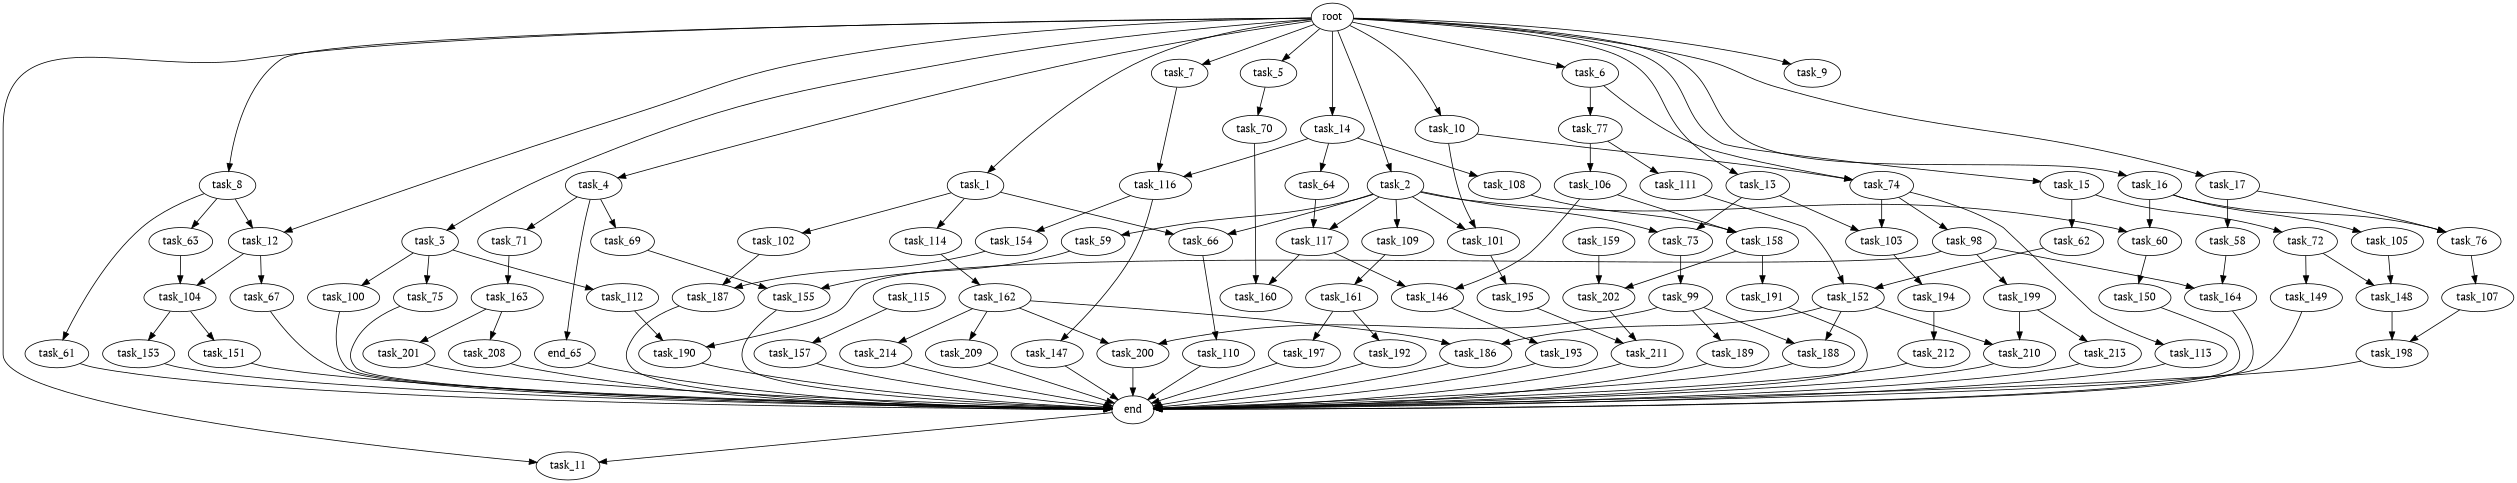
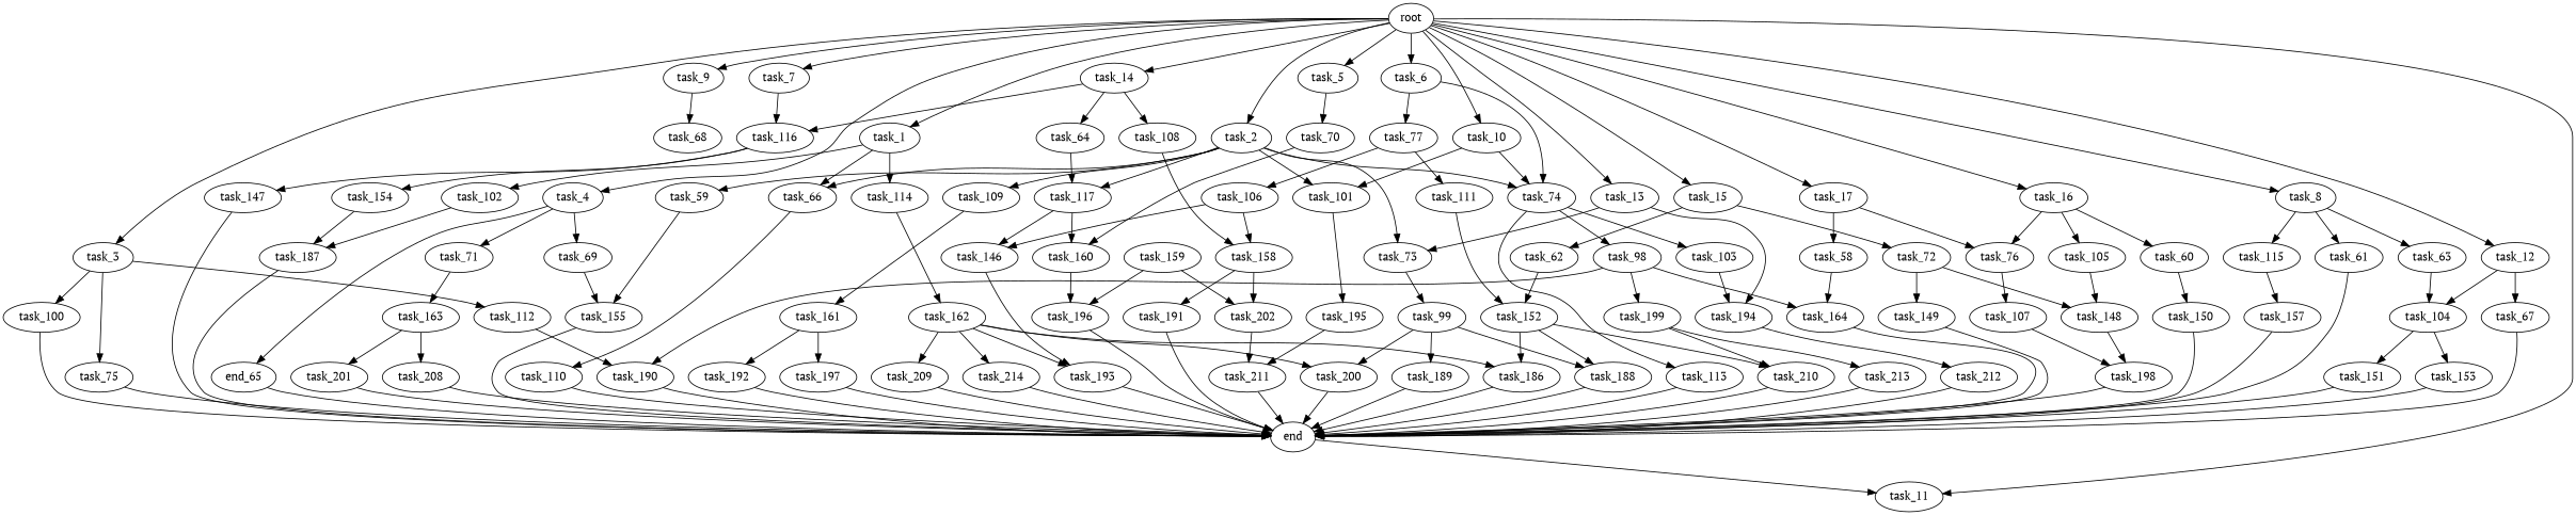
  digraph {
    fontname="PT Serif"
    node [fontname="PT Serif"]
    edge [fontname="PT Serif"]
    root
    task_1
    task_2
    task_3
    task_4
    task_5
    task_6
    task_7
    task_8
    task_9
    task_10
    task_11
    task_12
    task_13
    task_14
    task_15
    task_16
    task_17
    task_66
    task_102
    task_114
    task_59
    task_60
    task_73
    task_101
    task_109
    task_117
    task_75
    task_100
    task_112
    n31 [label=end_65]
    task_69
    task_71
    task_70
    task_74
    task_77
    task_116
    task_61
    task_63
    task_115
+   task_68
    task_67
    task_104
    task_103
    task_64
    task_108
    task_62
    task_72
    task_76
    task_105
    task_58
    task_110
    task_187
    task_162
    task_155
    task_150
    task_99
    task_195
    task_161
    task_160
    task_146
    end
    task_190
    task_163
    task_98
    task_113
    task_106
    task_111
    task_147
    task_154
    task_157
    task_151
    task_153
    task_194
    task_158
    task_152
    task_148
    task_149
    task_107
    task_164
    task_188
    task_186
    task_210
    task_159
    task_202
+   task_196
    task_201
    task_208
    task_198
    task_189
    task_200
    task_199
    task_213
    task_211
    task_212
    task_193
    task_191
    task_192
    task_197
    task_214
    task_209
    root -> task_1
    root -> task_2
    root -> task_3
    root -> task_4
    root -> task_5
    root -> task_6
    root -> task_7
    root -> task_8
    root -> task_9
    root -> task_10
    root -> task_11
    root -> task_12
    root -> task_13
    root -> task_14
    root -> task_15
    root -> task_16
    root -> task_17
    task_1 -> task_66
    task_1 -> task_102
    task_1 -> task_114
    task_2 -> task_66
    task_2 -> task_59
-   task_2 -> task_60
+   task_2 -> task_74
    task_2 -> task_73
    task_2 -> task_101
    task_2 -> task_109
    task_2 -> task_117
    task_3 -> task_75
    task_3 -> task_100
    task_3 -> task_112
    task_4 -> n31
    task_4 -> task_69
    task_4 -> task_71
    task_5 -> task_70
    task_6 -> task_74
    task_6 -> task_77
    task_7 -> task_116
    task_8 -> task_61
    task_8 -> task_63
-   task_8 -> task_12
+   task_8 -> task_115
+   task_9 -> task_68
    task_10 -> task_101
    task_10 -> task_74
    task_12 -> task_67
    task_12 -> task_104
    task_13 -> task_73
-   task_13 -> task_103
+   task_13 -> task_194
    task_14 -> task_116
    task_14 -> task_64
    task_14 -> task_108
    task_15 -> task_62
    task_15 -> task_72
    task_16 -> task_60
    task_16 -> task_76
    task_16 -> task_105
    task_17 -> task_76
    task_17 -> task_58
    task_66 -> task_110
    task_102 -> task_187
    task_114 -> task_162
    task_59 -> task_155
    task_60 -> task_150
    task_73 -> task_99
    task_101 -> task_195
    task_109 -> task_161
    task_117 -> task_160
    task_117 -> task_146
    task_75 -> end
    task_100 -> end
    task_112 -> task_190
    n31 -> end
    task_69 -> task_155
    task_71 -> task_163
    task_70 -> task_160
    task_74 -> task_103
    task_74 -> task_98
    task_74 -> task_113
    task_77 -> task_106
    task_77 -> task_111
    task_116 -> task_147
    task_116 -> task_154
    task_61 -> end
    task_63 -> task_104
    task_115 -> task_157
    task_67 -> end
    task_104 -> task_151
    task_104 -> task_153
    task_103 -> task_194
    task_64 -> task_117
    task_108 -> task_158
    task_62 -> task_152
    task_72 -> task_148
    task_72 -> task_149
    task_76 -> task_107
    task_105 -> task_148
    task_58 -> task_164
    task_110 -> end
    task_187 -> end
    task_162 -> task_186
    task_162 -> task_200
+   task_162 -> task_193
    task_162 -> task_214
    task_162 -> task_209
    task_155 -> end
    task_150 -> end
    task_99 -> task_188
    task_99 -> task_189
    task_99 -> task_200
    task_195 -> task_211
    task_161 -> task_192
    task_161 -> task_197
+   task_160 -> task_196
    task_146 -> task_193
    end -> task_11
    task_190 -> end
    task_163 -> task_201
    task_163 -> task_208
    task_98 -> task_190
    task_98 -> task_164
    task_98 -> task_199
    task_113 -> end
    task_106 -> task_146
    task_106 -> task_158
    task_111 -> task_152
    task_147 -> end
    task_154 -> task_187
    task_157 -> end
    task_151 -> end
    task_153 -> end
    task_194 -> task_212
    task_158 -> task_202
    task_158 -> task_191
    task_152 -> task_188
    task_152 -> task_186
    task_152 -> task_210
    task_148 -> task_198
    task_149 -> end
    task_107 -> task_198
    task_164 -> end
    task_188 -> end
    task_186 -> end
    task_210 -> end
    task_159 -> task_202
+   task_159 -> task_196
    task_202 -> task_211
+   task_196 -> end
    task_201 -> end
    task_208 -> end
    task_198 -> end
    task_189 -> end
    task_200 -> end
    task_199 -> task_210
    task_199 -> task_213
    task_213 -> end
    task_211 -> end
    task_212 -> end
    task_193 -> end
    task_191 -> end
    task_192 -> end
    task_197 -> end
    task_214 -> end
    task_209 -> end
  }
